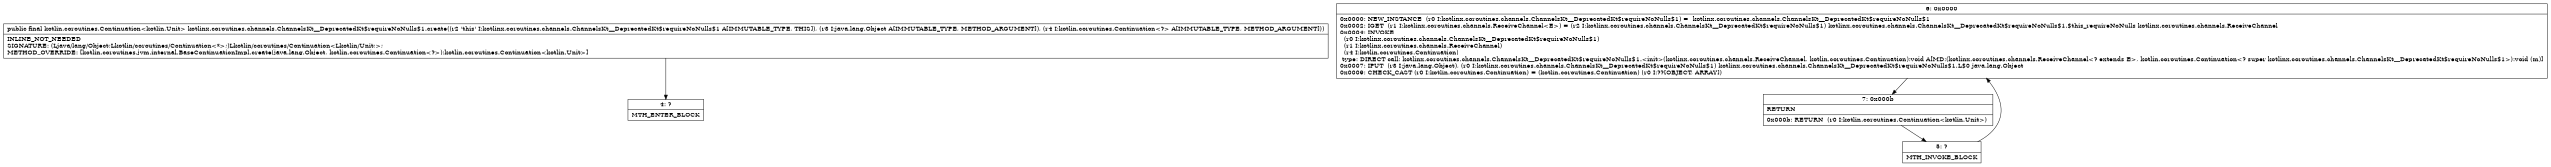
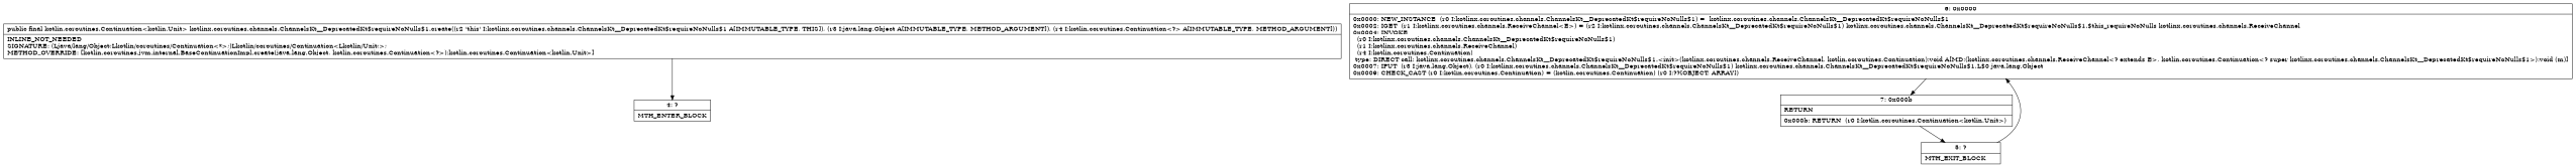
  digraph {
    node [shape=record]
    n1 [label="{4\:\ ?|MTH_ENTER_BLOCK\l}"]
    n2 [label="{6\:\ 0x0000|0x0000: NEW_INSTANCE  (r0 I:kotlinx.coroutines.channels.ChannelsKt__DeprecatedKt$requireNoNulls$1) =  kotlinx.coroutines.channels.ChannelsKt__DeprecatedKt$requireNoNulls$1 \l0x0002: IGET  (r1 I:kotlinx.coroutines.channels.ReceiveChannel\<E\>) = (r2 I:kotlinx.coroutines.channels.ChannelsKt__DeprecatedKt$requireNoNulls$1) kotlinx.coroutines.channels.ChannelsKt__DeprecatedKt$requireNoNulls$1.$this_requireNoNulls kotlinx.coroutines.channels.ReceiveChannel \l0x0004: INVOKE  \l  (r0 I:kotlinx.coroutines.channels.ChannelsKt__DeprecatedKt$requireNoNulls$1)\l  (r1 I:kotlinx.coroutines.channels.ReceiveChannel)\l  (r4 I:kotlin.coroutines.Continuation)\l type: DIRECT call: kotlinx.coroutines.channels.ChannelsKt__DeprecatedKt$requireNoNulls$1.\<init\>(kotlinx.coroutines.channels.ReceiveChannel, kotlin.coroutines.Continuation):void A[MD:(kotlinx.coroutines.channels.ReceiveChannel\<? extends E\>, kotlin.coroutines.Continuation\<? super kotlinx.coroutines.channels.ChannelsKt__DeprecatedKt$requireNoNulls$1\>):void (m)]\l0x0007: IPUT  (r3 I:java.lang.Object), (r0 I:kotlinx.coroutines.channels.ChannelsKt__DeprecatedKt$requireNoNulls$1) kotlinx.coroutines.channels.ChannelsKt__DeprecatedKt$requireNoNulls$1.L$0 java.lang.Object \l0x0009: CHECK_CAST (r0 I:kotlin.coroutines.Continuation) = (kotlin.coroutines.Continuation) (r0 I:??[OBJECT, ARRAY]) \l}"]
    n3 [label="{7\:\ 0x000b|RETURN\l|0x000b: RETURN  (r0 I:kotlin.coroutines.Continuation\<kotlin.Unit\>) \l}"]
-   n4 [label="{5\:\ ?|MTH_INVOKE_BLOCK\l}"]
+   n4 [label="{5\:\ ?|MTH_EXIT_BLOCK\l}"]
    n5 [label="{public final kotlin.coroutines.Continuation\<kotlin.Unit\> kotlinx.coroutines.channels.ChannelsKt__DeprecatedKt$requireNoNulls$1.create((r2 'this' I:kotlinx.coroutines.channels.ChannelsKt__DeprecatedKt$requireNoNulls$1 A[IMMUTABLE_TYPE, THIS]), (r3 I:java.lang.Object A[IMMUTABLE_TYPE, METHOD_ARGUMENT]), (r4 I:kotlin.coroutines.Continuation\<?\> A[IMMUTABLE_TYPE, METHOD_ARGUMENT]))  | INLINE_NOT_NEEDED\lSIGNATURE: (Ljava\/lang\/Object;Lkotlin\/coroutines\/Continuation\<*\>;)Lkotlin\/coroutines\/Continuation\<Lkotlin\/Unit;\>;\lMETHOD_OVERRIDE: [kotlin.coroutines.jvm.internal.BaseContinuationImpl.create(java.lang.Object, kotlin.coroutines.Continuation\<?\>):kotlin.coroutines.Continuation\<kotlin.Unit\>]\l}"]
    n2 -> n3
    n3 -> n4
    n4 -> n2
    n5 -> n1
  }
